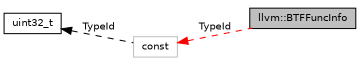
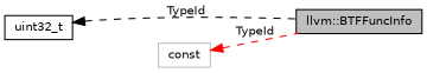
  digraph {
    rankdir=LR
    node [color=black fontname=Helvetica fontsize=10 shape=record]
    edge [dir=back fontname=Helvetica fontsize=10 labelfontname=Helvetica labelfontsize=10 style=dashed]
    n1 [fillcolor=grey75 fontcolor=black height=0.2 label="llvm::BTFFuncInfo" style=filled width=0.4]
    n2 [height=0.2 label=uint32_t width=0.4]
    n3 [color=grey75 height=0.2 label=const width=0.4]
-   n2 -> n3 [color=black label=" TypeId"]
+   n2 -> n1 [color=black label=" TypeId"]
    n3 -> n1 [color=red label=" TypeId"]
  }
